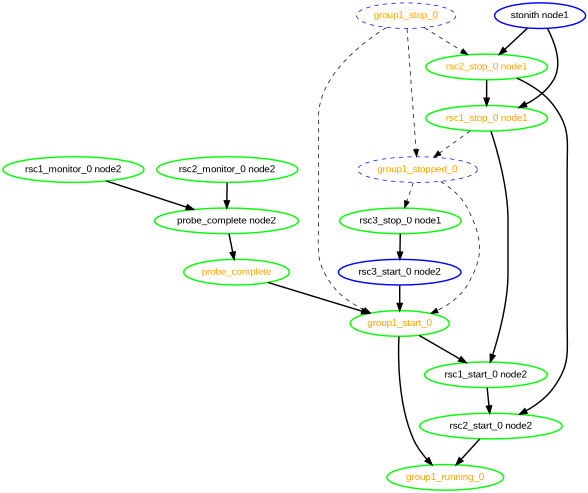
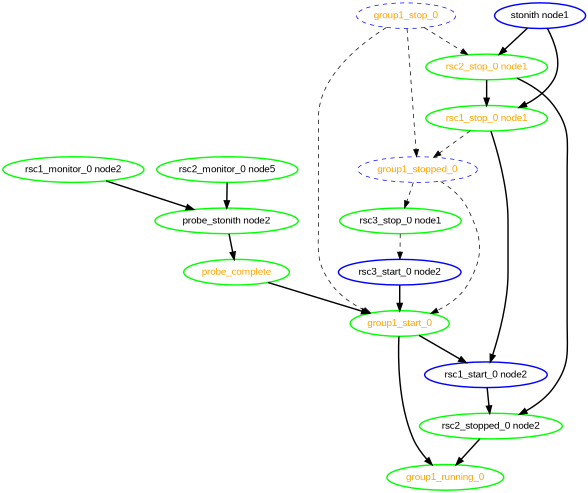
  digraph {
    fontname="Liberation Sans"
    node [color=green fontcolor=black fontname="Liberation Sans" style=bold]
    edge [fontname="Liberation Sans" style=bold]
    "rsc1_stop_0 node1" [fontcolor=orange]
-   "rsc1_start_0 node2"
+   "rsc1_start_0 node2" [color=blue]
    group1_stopped_0 [color=blue fontcolor=orange style=dashed]
-   "rsc2_start_0 node2"
+   "rsc2_start_0 node2" [label="rsc2_stopped_0 node2"]
    group1_start_0 [fontcolor=orange]
    n6 [label="rsc3_stop_0 node1"]
    probe_complete [fontcolor=orange]
    group1_running_0 [fontcolor=orange]
-   "probe_complete node2"
+   "probe_complete node2" [label="probe_stonith node2"]
    "rsc1_monitor_0 node2"
-   "rsc2_monitor_0 node2"
+   "rsc2_monitor_0 node2" [label="rsc2_monitor_0 node5"]
    "rsc2_stop_0 node1" [fontcolor=orange]
    group1_stop_0 [color=blue fontcolor=orange style=dashed]
    "rsc3_start_0 node2" [color=blue]
    "stonith node1" [color=blue]
    "rsc1_stop_0 node1" -> "rsc1_start_0 node2"
    "rsc1_stop_0 node1" -> group1_stopped_0 [style=dashed]
    "rsc1_start_0 node2" -> "rsc2_start_0 node2"
    group1_stopped_0 -> group1_start_0 [style=dashed]
    group1_stopped_0 -> n6 [style=dashed]
    "rsc2_start_0 node2" -> group1_running_0
    group1_start_0 -> "rsc1_start_0 node2"
    group1_start_0 -> group1_running_0
-   n6 -> "rsc3_start_0 node2"
+   n6 -> "rsc3_start_0 node2" [style=dashed]
    probe_complete -> group1_start_0
    "probe_complete node2" -> probe_complete
    "rsc1_monitor_0 node2" -> "probe_complete node2"
    "rsc2_monitor_0 node2" -> "probe_complete node2"
    "rsc2_stop_0 node1" -> "rsc1_stop_0 node1"
    "rsc2_stop_0 node1" -> "rsc2_start_0 node2"
    group1_stop_0 -> group1_stopped_0 [style=dashed]
    group1_stop_0 -> group1_start_0 [style=dashed]
    group1_stop_0 -> "rsc2_stop_0 node1" [style=dashed]
    "rsc3_start_0 node2" -> group1_start_0
    "stonith node1" -> "rsc1_stop_0 node1"
    "stonith node1" -> "rsc2_stop_0 node1"
  }
